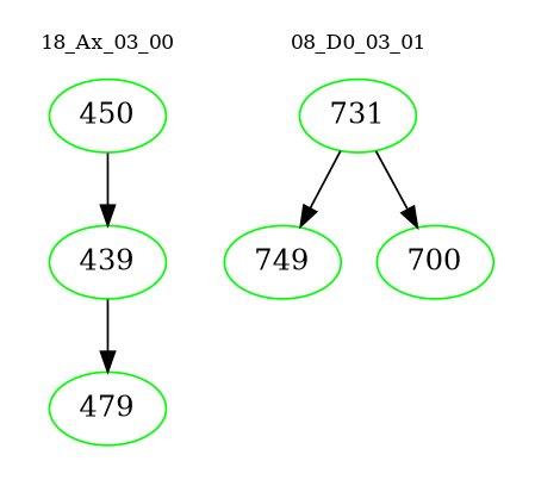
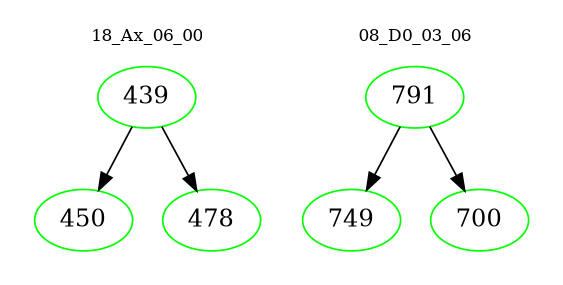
  digraph {
    node [color=green]
    edge [color=black]
    n1 [label=450]
    n2 [label=439]
-   n3 [label=479]
+   n3 [label=478]
    n4 [label=749]
-   n5 [label=731]
+   n5 [label=791]
    n6 [label=700]
    subgraph cluster_1 {
      color=white
      fontsize=10
-     label="18_Ax_03_00"
+     label="18_Ax_06_00"
      n1
      n2
      n3
    }
    subgraph cluster_2 {
      color=white
      fontsize=10
-     label="08_D0_03_01"
+     label="08_D0_03_06"
      n4
      n5
      n6
    }
-   n1 -> n2
+   n2 -> n1
    n2 -> n3
    n5 -> n4
    n5 -> n6
  }
